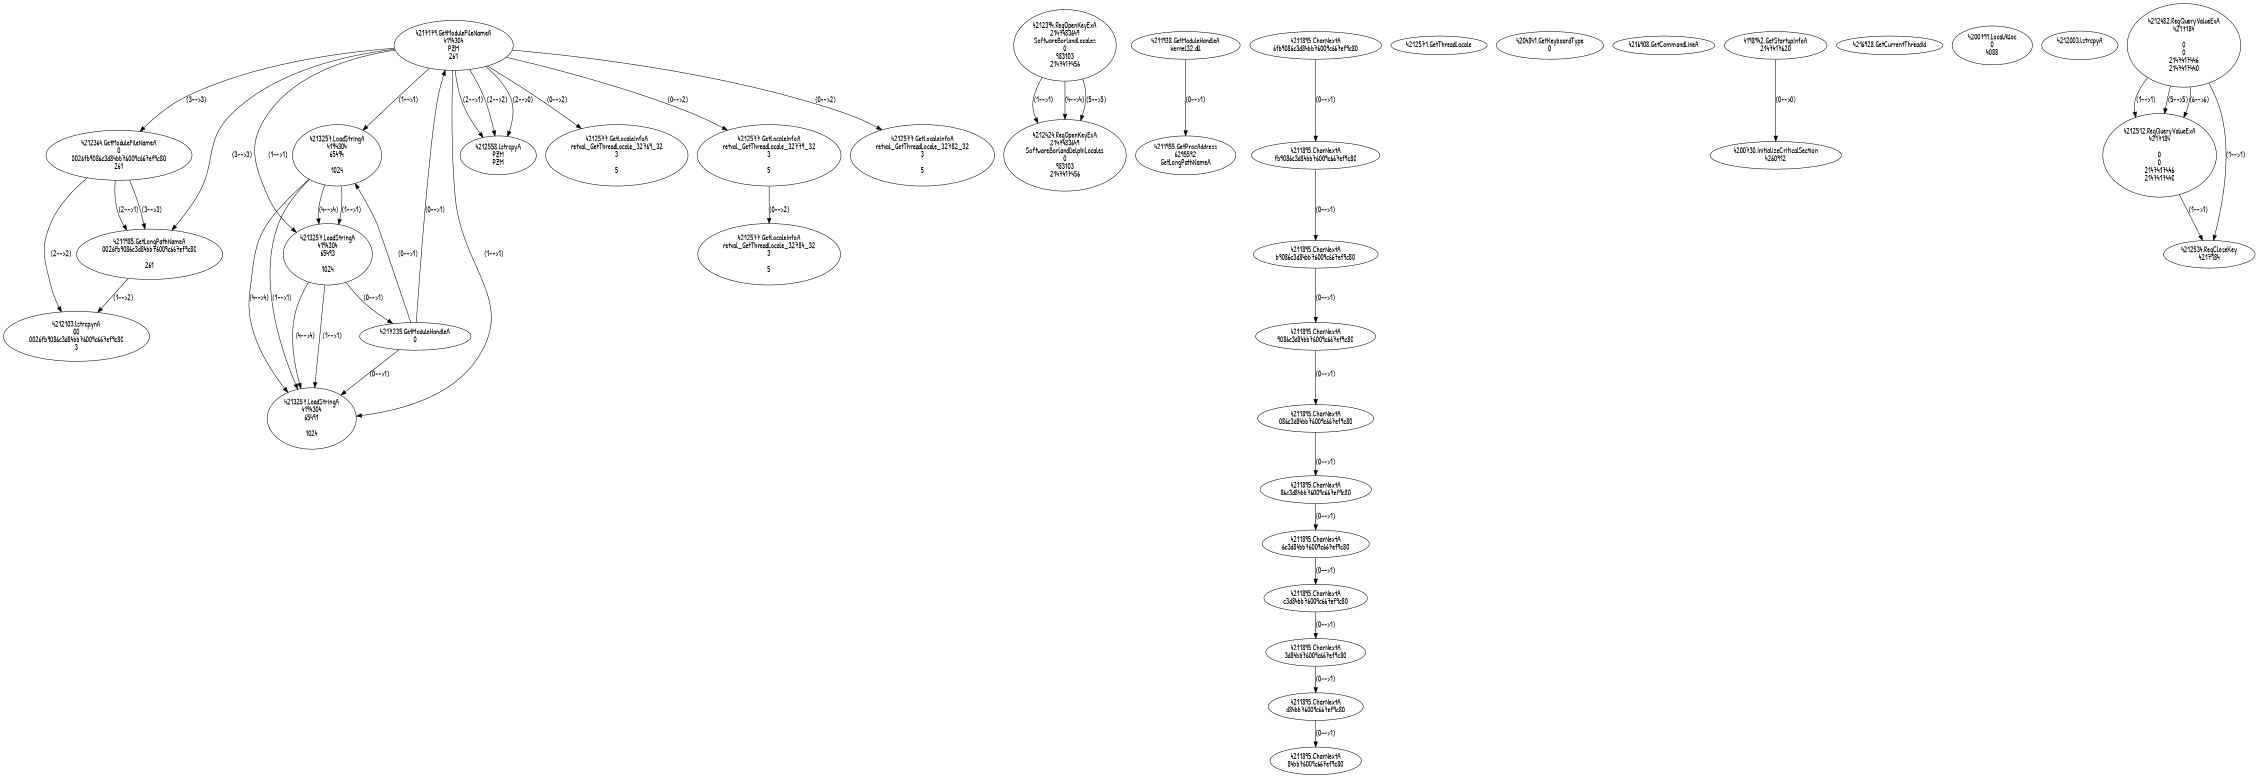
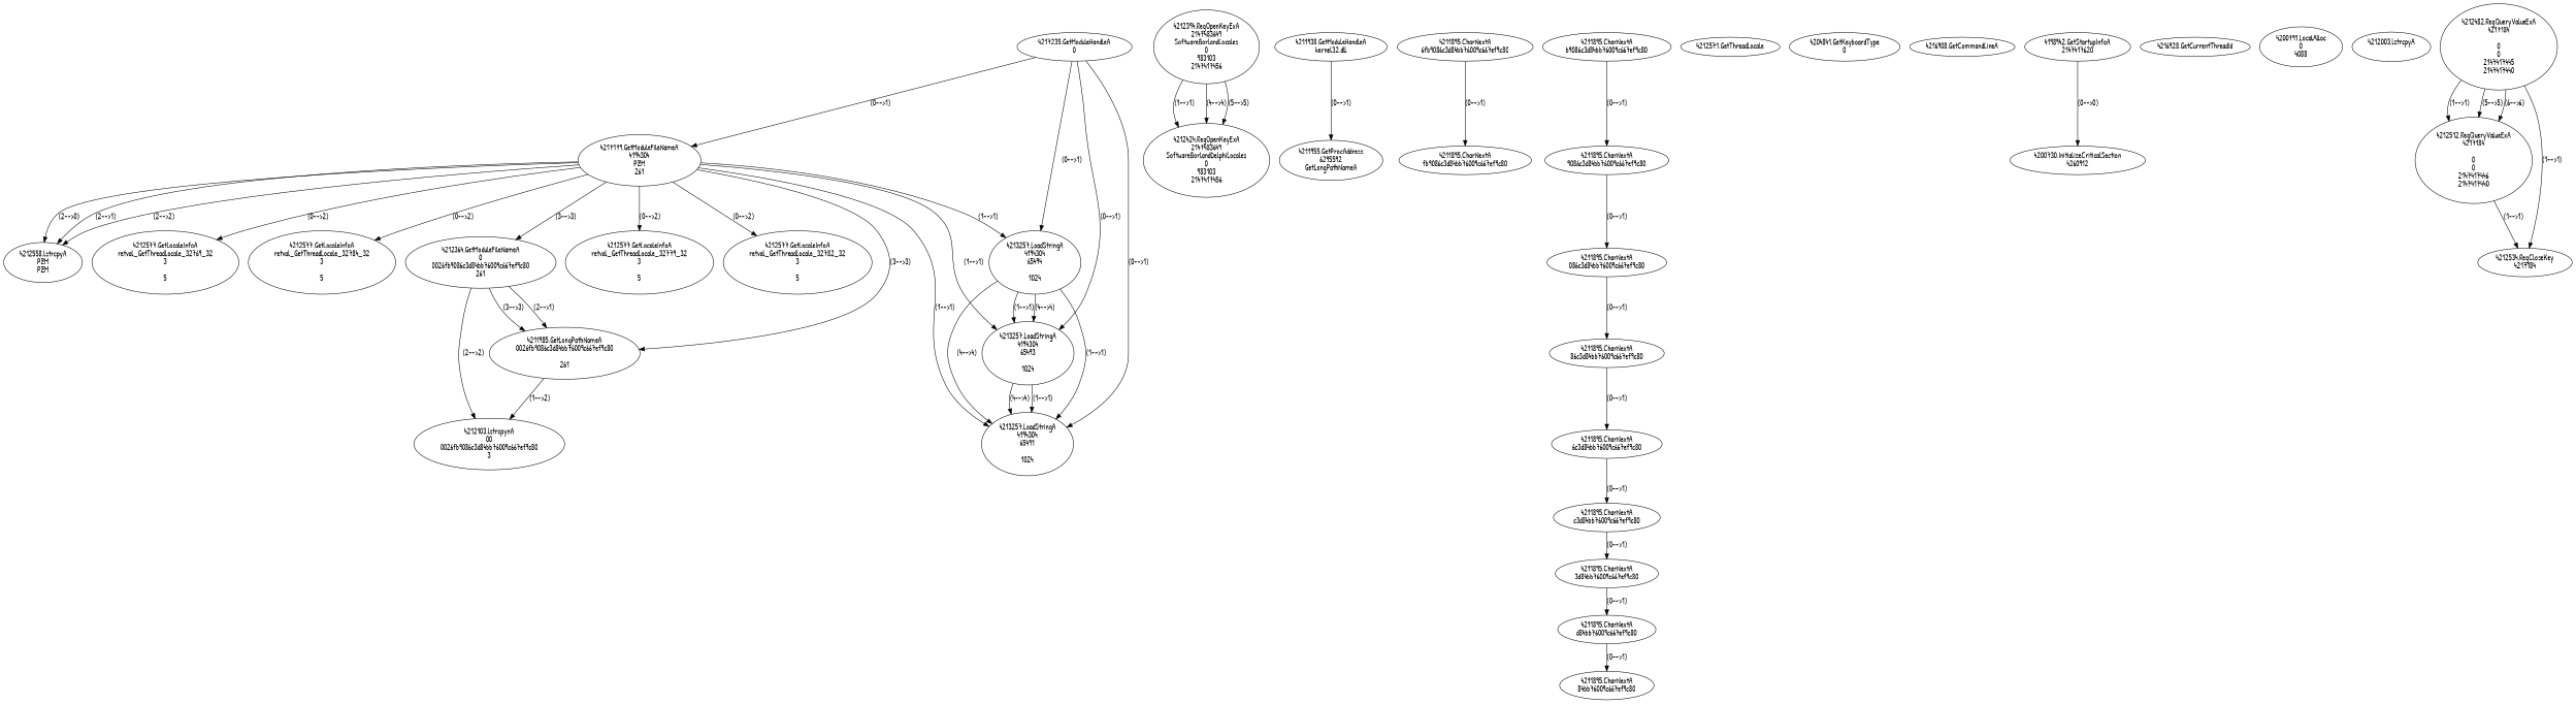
  digraph {
    fontname="Patrick Hand"
    node [fontname="Patrick Hand"]
    edge [fontname="Patrick Hand"]
    n1 [label="4212364.GetModuleFileNameA\n0\n0026fb9086c3d84bb76009c667ef9c80\n261"]
    n2 [label="4211985.GetLongPathNameA\n0026fb9086c3d84bb76009c667ef9c80\n\n261"]
    n3 [label="4212103.lstrcpynA\n00\n0026fb9086c3d84bb76009c667ef9c80\n3"]
    n4 [label="4217235.GetModuleHandleA\n0"]
    n5 [label="4217179.GetModuleFileNameA\n4194304\nPZM\n261"]
    n6 [label="4213257.LoadStringA\n4194304\n65494\n\n1024"]
    n7 [label="4213257.LoadStringA\n4194304\n65493\n\n1024"]
    n8 [label="4213257.LoadStringA\n4194304\n65491\n\n1024"]
    n9 [label="4212558.lstrcpyA\nPZM\nPZM"]
    n10 [label="4212577.GetLocaleInfoA\nretval_GetThreadLocale_32769_32\n3\n\n5"]
    n11 [label="4212577.GetLocaleInfoA\nretval_GetThreadLocale_32784_32\n3\n\n5"]
    n12 [label="4212577.GetLocaleInfoA\nretval_GetThreadLocale_32779_32\n3\n\n5"]
    n13 [label="4212577.GetLocaleInfoA\nretval_GetThreadLocale_32782_32\n3\n\n5"]
    n14 [label="4212394.RegOpenKeyExA\n2147483649\nSoftware\Borland\Locales\n0\n983103\n2147417456"]
    n15 [label="4212424.RegOpenKeyExA\n2147483649\nSoftware\Borland\Delphi\Locales\n0\n983103\n2147417456"]
    n16 [label="4211938.GetModuleHandleA\nkernel32.dll"]
    n17 [label="4211955.GetProcAddress\n6295592\nGetLongPathNameA"]
    n18 [label="4211895.CharNextA\n6fb9086c3d84bb76009c667ef9c80"]
    n19 [label="4211895.CharNextA\nfb9086c3d84bb76009c667ef9c80"]
    n20 [label="4211895.CharNextA\nb9086c3d84bb76009c667ef9c80"]
    n21 [label="4211895.CharNextA\n9086c3d84bb76009c667ef9c80"]
    n22 [label="4211895.CharNextA\n086c3d84bb76009c667ef9c80"]
    n23 [label="4211895.CharNextA\n86c3d84bb76009c667ef9c80"]
    n24 [label="4211895.CharNextA\n6c3d84bb76009c667ef9c80"]
    n25 [label="4211895.CharNextA\nc3d84bb76009c667ef9c80"]
    n26 [label="4211895.CharNextA\n3d84bb76009c667ef9c80"]
    n27 [label="4211895.CharNextA\nd84bb76009c667ef9c80"]
    n28 [label="4211895.CharNextA\n84bb76009c667ef9c80"]
    n29 [label="4212571.GetThreadLocale\n"]
    n30 [label="4204841.GetKeyboardType\n0"]
    n31 [label="4216908.GetCommandLineA\n"]
    n32 [label="4198942.GetStartupInfoA\n2147417620"]
    n33 [label="4200730.InitializeCriticalSection\n4260912"]
    n34 [label="4216928.GetCurrentThreadId\n"]
    n35 [label="4200791.LocalAlloc\n0\n4088"]
    n36 [label="4212003.lstrcpyA\n\n"]
-   n37 [label="4212482.RegQueryValueExA\n4217184\n\n0\n0\n2147417446\n2147417440"]
+   n37 [label="4212482.RegQueryValueExA\n4217184\n\n0\n0\n2147417445\n2147417440"]
    n38 [label="4212512.RegQueryValueExA\n4217184\n\n0\n0\n2147417446\n2147417440"]
    n39 [label="4212534.RegCloseKey\n4217184"]
    n1 -> n2 [label="(2-->1)"]
    n1 -> n2 [label="(3-->3)"]
    n1 -> n3 [label="(2-->2)"]
    n2 -> n3 [label="(1-->2)"]
    n4 -> n5 [label="(0-->1)"]
    n4 -> n6 [label="(0-->1)"]
-   n7 -> n4 [label="(0-->1)"]
+   n4 -> n7 [label="(0-->1)"]
    n4 -> n8 [label="(0-->1)"]
    n5 -> n1 [label="(3-->3)"]
    n5 -> n2 [label="(3-->3)"]
    n5 -> n6 [label="(1-->1)"]
    n5 -> n7 [label="(1-->1)"]
    n5 -> n8 [label="(1-->1)"]
    n5 -> n9 [label="(2-->1)"]
    n5 -> n9 [label="(2-->2)"]
    n5 -> n9 [label="(2-->0)"]
    n5 -> n10 [label="(0-->2)"]
-   n12 -> n11 [label="(0-->2)"]
+   n5 -> n11 [label="(0-->2)"]
    n5 -> n12 [label="(0-->2)"]
    n5 -> n13 [label="(0-->2)"]
    n6 -> n7 [label="(1-->1)"]
    n6 -> n7 [label="(4-->4)"]
    n6 -> n8 [label="(1-->1)"]
    n6 -> n8 [label="(4-->4)"]
    n7 -> n8 [label="(1-->1)"]
    n7 -> n8 [label="(4-->4)"]
    n14 -> n15 [label="(1-->1)"]
    n14 -> n15 [label="(4-->4)"]
    n14 -> n15 [label="(5-->5)"]
    n16 -> n17 [label="(0-->1)"]
    n18 -> n19 [label="(0-->1)"]
-   n19 -> n20 [label="(0-->1)"]
    n20 -> n21 [label="(0-->1)"]
    n21 -> n22 [label="(0-->1)"]
    n22 -> n23 [label="(0-->1)"]
    n23 -> n24 [label="(0-->1)"]
    n24 -> n25 [label="(0-->1)"]
    n25 -> n26 [label="(0-->1)"]
    n26 -> n27 [label="(0-->1)"]
    n27 -> n28 [label="(0-->1)"]
    n32 -> n33 [label="(0-->0)"]
    n37 -> n38 [label="(1-->1)"]
    n37 -> n38 [label="(5-->5)"]
    n37 -> n38 [label="(6-->6)"]
    n37 -> n39 [label="(1-->1)"]
    n38 -> n39 [label="(1-->1)"]
  }
